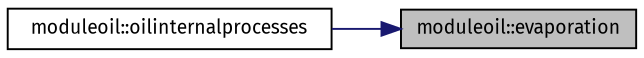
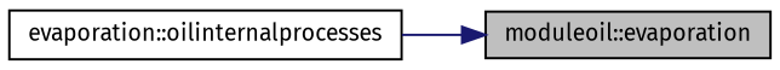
  digraph {
    rankdir=RL
    fontname="Fira Sans"
    node [color=black fontname="Fira Sans" fontsize=10 shape=record style=filled]
    n1 [fillcolor=grey75 fontcolor=black height=0.2 label="moduleoil::evaporation" width=0.4]
-   n2 [fillcolor=white height=0.2 label="moduleoil::oilinternalprocesses" width=0.4]
+   n2 [fillcolor=white height=0.2 label="evaporation::oilinternalprocesses" width=0.4]
    n1 -> n2 [color=midnightblue dir=back fontname="Fira Sans" fontsize=10 labelfontname=Helvetica labelfontsize=10 style=solid]
  }
